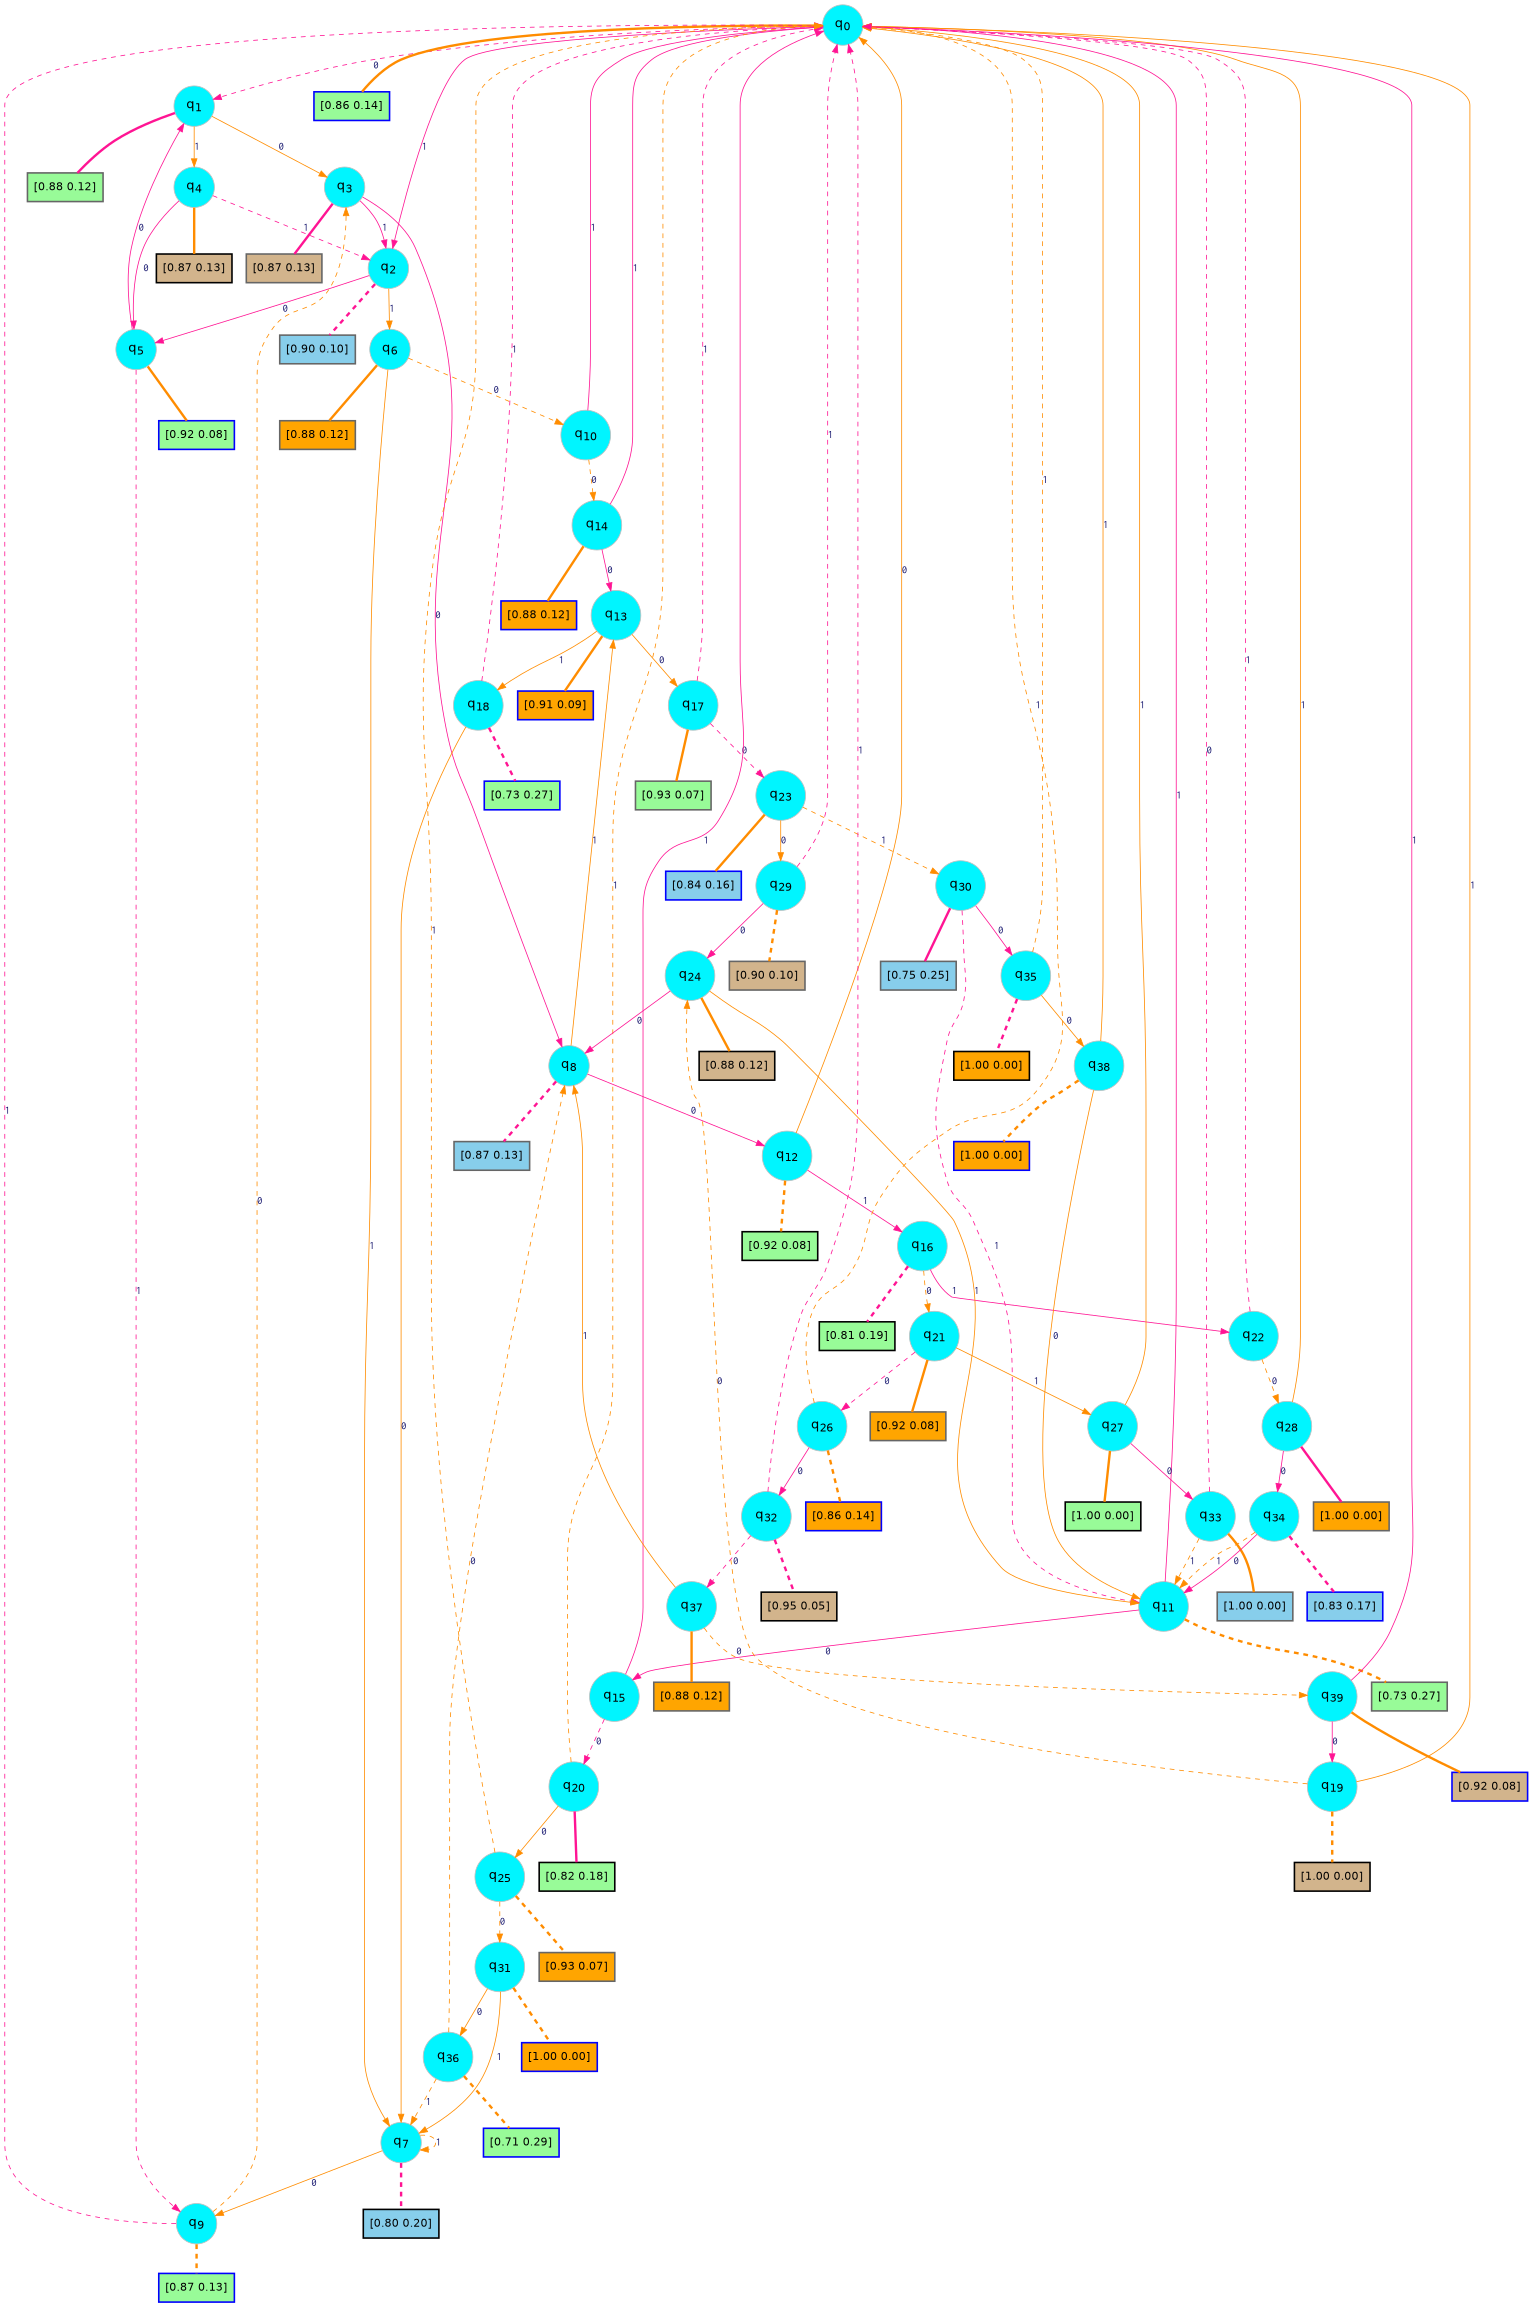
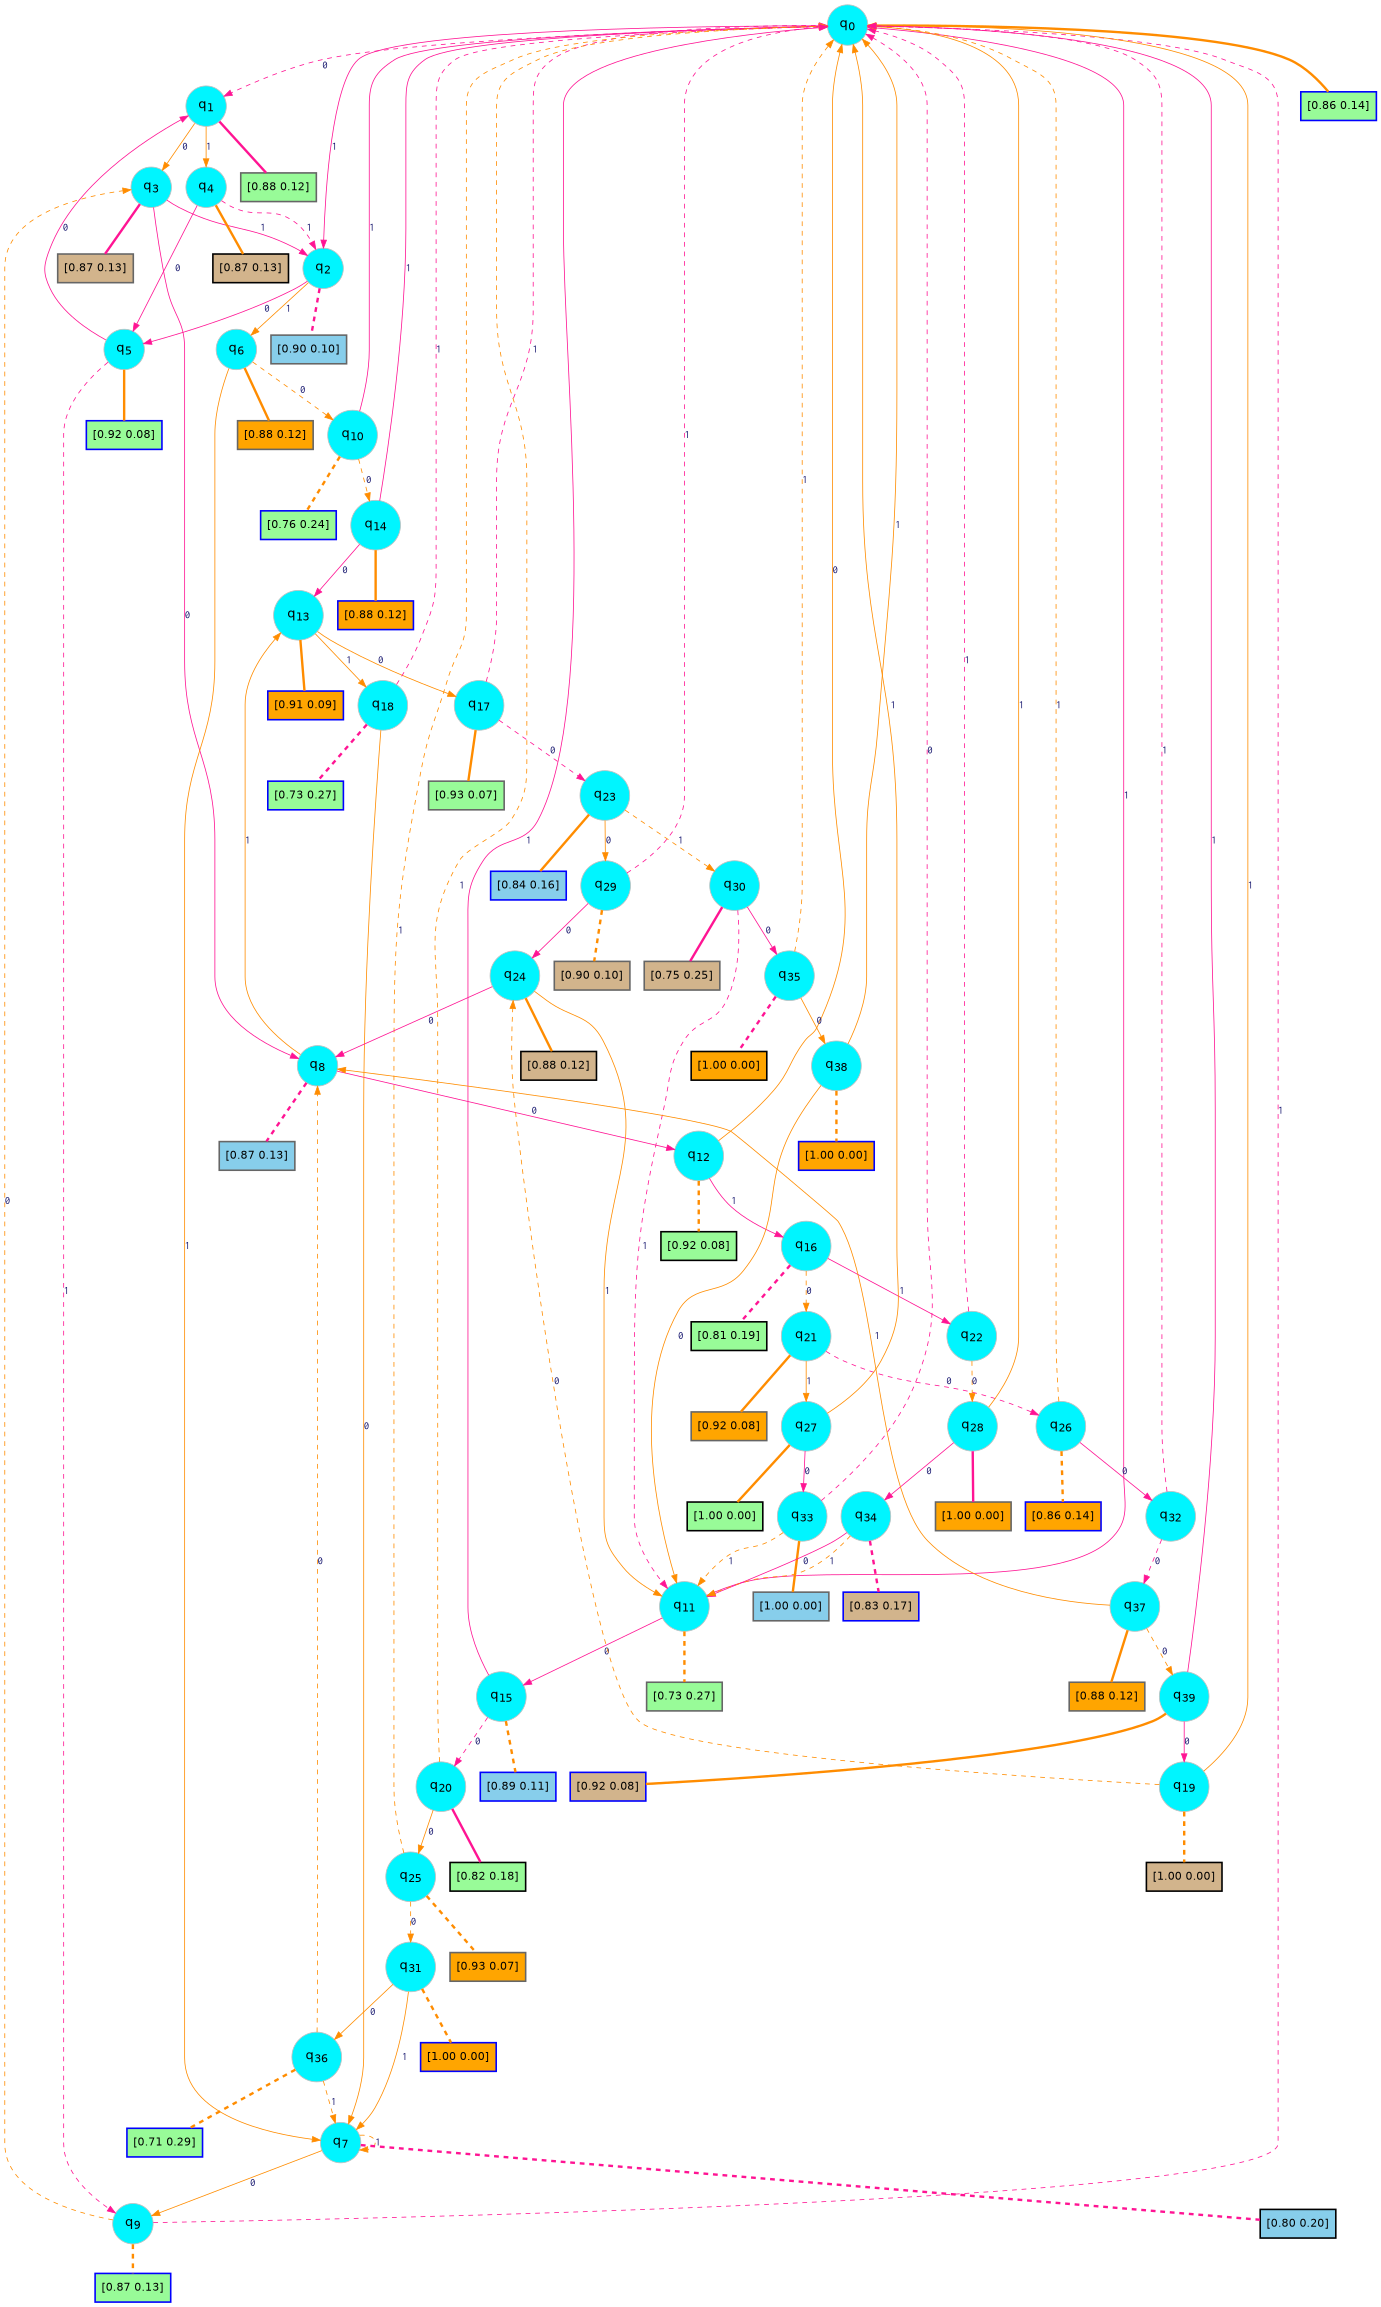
  digraph {
    rankdir=TD
    node [color=gray fillcolor=turquoise1 fontcolor=black fontname=Helvetica fontsize=16 fontweight=bold shape=circle style=filled]
    edge [arrowsize=1 color=darkorange fontcolor=midnightblue fontname=courier fontweight=bold penwidth=1 style=solid weight=20]
    n1 [label=<q<SUB>0</SUB>>]
    n2 [label=<q<SUB>1</SUB>>]
    n3 [label=<q<SUB>2</SUB>>]
    n4 [color=blue fillcolor=palegreen fontsize=14 label="[0.86 0.14]" penwidth=2 shape=box]
    n5 [label=<q<SUB>3</SUB>>]
    n6 [label=<q<SUB>4</SUB>>]
    n7 [color=gray40 fillcolor=palegreen fontsize=14 label="[0.88 0.12]" penwidth=2 shape=box]
    n8 [label=<q<SUB>5</SUB>>]
    n9 [label=<q<SUB>6</SUB>>]
    n10 [color=gray40 fillcolor=skyblue fontsize=14 label="[0.90 0.10]" penwidth=2 shape=box]
    n11 [label=<q<SUB>8</SUB>>]
    n12 [color=gray40 fillcolor=tan fontsize=14 label="[0.87 0.13]" penwidth=2 shape=box]
    n13 [color=black fillcolor=tan fontsize=14 label="[0.87 0.13]" penwidth=2 shape=box]
    n14 [label=<q<SUB>9</SUB>>]
    n15 [color=blue fillcolor=palegreen fontsize=14 label="[0.92 0.08]" penwidth=2 shape=box]
    n16 [label=<q<SUB>7</SUB>>]
    n17 [label=<q<SUB>10</SUB>>]
    n18 [color=gray40 fillcolor=orange fontsize=14 label="[0.88 0.12]" penwidth=2 shape=box]
    n19 [label=<q<SUB>12</SUB>>]
    n20 [label=<q<SUB>13</SUB>>]
    n21 [color=gray40 fillcolor=skyblue fontsize=14 label="[0.87 0.13]" penwidth=2 shape=box]
    n22 [color=blue fillcolor=palegreen fontsize=14 label="[0.87 0.13]" penwidth=2 shape=box]
    n23 [color=black fillcolor=skyblue fontsize=14 label="[0.80 0.20]" penwidth=2 shape=box]
    n24 [label=<q<SUB>14</SUB>>]
+   n25 [color=blue fillcolor=palegreen fontsize=14 label="[0.76 0.24]" penwidth=2 shape=box]
    n26 [label=<q<SUB>16</SUB>>]
    n27 [color=black fillcolor=palegreen fontsize=14 label="[0.92 0.08]" penwidth=2 shape=box]
    n28 [label=<q<SUB>17</SUB>>]
    n29 [label=<q<SUB>18</SUB>>]
    n30 [color=blue fillcolor=orange fontsize=14 label="[0.91 0.09]" penwidth=2 shape=box]
    n31 [color=blue fillcolor=orange fontsize=14 label="[0.88 0.12]" penwidth=2 shape=box]
    n32 [label=<q<SUB>11</SUB>>]
    n33 [label=<q<SUB>15</SUB>>]
    n34 [color=gray40 fillcolor=palegreen fontsize=14 label="[0.73 0.27]" penwidth=2 shape=box]
    n35 [label=<q<SUB>20</SUB>>]
+   n36 [color=blue fillcolor=skyblue fontsize=14 label="[0.89 0.11]" penwidth=2 shape=box]
    n37 [label=<q<SUB>21</SUB>>]
    n38 [label=<q<SUB>22</SUB>>]
    n39 [color=black fillcolor=palegreen fontsize=14 label="[0.81 0.19]" penwidth=2 shape=box]
    n40 [label=<q<SUB>23</SUB>>]
    n41 [color=gray40 fillcolor=palegreen fontsize=14 label="[0.93 0.07]" penwidth=2 shape=box]
    n42 [color=blue fillcolor=palegreen fontsize=14 label="[0.73 0.27]" penwidth=2 shape=box]
    n43 [label=<q<SUB>25</SUB>>]
    n44 [color=black fillcolor=palegreen fontsize=14 label="[0.82 0.18]" penwidth=2 shape=box]
    n45 [label=<q<SUB>26</SUB>>]
    n46 [label=<q<SUB>27</SUB>>]
    n47 [color=gray40 fillcolor=orange fontsize=14 label="[0.92 0.08]" penwidth=2 shape=box]
    n48 [label=<q<SUB>28</SUB>>]
    n49 [label=<q<SUB>29</SUB>>]
    n50 [label=<q<SUB>30</SUB>>]
    n51 [color=blue fillcolor=skyblue fontsize=14 label="[0.84 0.16]" penwidth=2 shape=box]
    n52 [label=<q<SUB>19</SUB>>]
    n53 [label=<q<SUB>24</SUB>>]
    n54 [color=black fillcolor=tan fontsize=14 label="[1.00 0.00]" penwidth=2 shape=box]
    n55 [color=black fillcolor=tan fontsize=14 label="[0.88 0.12]" penwidth=2 shape=box]
    n56 [label=<q<SUB>31</SUB>>]
    n57 [color=gray40 fillcolor=orange fontsize=14 label="[0.93 0.07]" penwidth=2 shape=box]
    n58 [label=<q<SUB>32</SUB>>]
    n59 [color=blue fillcolor=orange fontsize=14 label="[0.86 0.14]" penwidth=2 shape=box]
    n60 [label=<q<SUB>33</SUB>>]
    n61 [color=black fillcolor=palegreen fontsize=14 label="[1.00 0.00]" penwidth=2 shape=box]
    n62 [label=<q<SUB>34</SUB>>]
    n63 [color=gray40 fillcolor=orange fontsize=14 label="[1.00 0.00]" penwidth=2 shape=box]
    n64 [color=gray40 fillcolor=tan fontsize=14 label="[0.90 0.10]" penwidth=2 shape=box]
    n65 [label=<q<SUB>35</SUB>>]
-   n66 [color=gray40 fillcolor=skyblue fontsize=14 label="[0.75 0.25]" penwidth=2 shape=box]
+   n66 [color=gray40 fillcolor=tan fontsize=14 label="[0.75 0.25]" penwidth=2 shape=box]
    n67 [label=<q<SUB>36</SUB>>]
    n68 [color=blue fillcolor=orange fontsize=14 label="[1.00 0.00]" penwidth=2 shape=box]
    n69 [label=<q<SUB>37</SUB>>]
-   n70 [color=black fillcolor=tan fontsize=14 label="[0.95 0.05]" penwidth=2 shape=box]
    n71 [color=gray40 fillcolor=skyblue fontsize=14 label="[1.00 0.00]" penwidth=2 shape=box]
-   n72 [color=blue fillcolor=skyblue fontsize=14 label="[0.83 0.17]" penwidth=2 shape=box]
+   n72 [color=blue fillcolor=tan fontsize=14 label="[0.83 0.17]" penwidth=2 shape=box]
    n73 [label=<q<SUB>38</SUB>>]
    n74 [color=black fillcolor=orange fontsize=14 label="[1.00 0.00]" penwidth=2 shape=box]
    n75 [color=blue fillcolor=palegreen fontsize=14 label="[0.71 0.29]" penwidth=2 shape=box]
    n76 [label=<q<SUB>39</SUB>>]
    n77 [color=gray40 fillcolor=orange fontsize=14 label="[0.88 0.12]" penwidth=2 shape=box]
    n78 [color=blue fillcolor=orange fontsize=14 label="[1.00 0.00]" penwidth=2 shape=box]
    n79 [color=blue fillcolor=tan fontsize=14 label="[0.92 0.08]" penwidth=2 shape=box]
    n1 -> n2 [color=deeppink label=0 style=dashed]
    n1 -> n3 [color=deeppink label=1]
    n1 -> n4 [arrowhead=none penwidth=3]
    n2 -> n5 [label=0]
    n2 -> n6 [label=1]
    n2 -> n7 [arrowhead=none color=deeppink penwidth=3]
    n3 -> n8 [color=deeppink label=0]
    n3 -> n9 [label=1]
    n3 -> n10 [arrowhead=none color=deeppink penwidth=3 style=dashed]
    n5 -> n3 [color=deeppink label=1]
    n5 -> n11 [color=deeppink label=0]
    n5 -> n12 [arrowhead=none color=deeppink penwidth=3]
    n6 -> n3 [color=deeppink label=1 style=dashed]
    n6 -> n8 [color=deeppink label=0]
    n6 -> n13 [arrowhead=none penwidth=3]
    n8 -> n2 [color=deeppink label=0]
    n8 -> n14 [color=deeppink label=1 style=dashed]
    n8 -> n15 [arrowhead=none penwidth=3]
    n9 -> n16 [label=1]
    n9 -> n17 [label=0 style=dashed]
    n9 -> n18 [arrowhead=none penwidth=3]
    n11 -> n19 [color=deeppink label=0]
    n11 -> n20 [label=1]
    n11 -> n21 [arrowhead=none color=deeppink penwidth=3 style=dashed]
    n14 -> n1 [color=deeppink label=1 style=dashed]
    n14 -> n5 [label=0 style=dashed]
    n14 -> n22 [arrowhead=none penwidth=3 style=dashed]
    n16 -> n14 [label=0]
    n16 -> n16 [label=1 style=dashed]
    n16 -> n23 [arrowhead=none color=deeppink penwidth=3 style=dashed]
    n17 -> n1 [color=deeppink label=1]
    n17 -> n24 [label=0 style=dashed]
+   n17 -> n25 [arrowhead=none penwidth=3 style=dashed]
    n19 -> n1 [label=0]
    n19 -> n26 [color=deeppink label=1]
    n19 -> n27 [arrowhead=none penwidth=3 style=dashed]
    n20 -> n28 [label=0]
    n20 -> n29 [label=1]
    n20 -> n30 [arrowhead=none penwidth=3]
    n24 -> n1 [color=deeppink label=1]
    n24 -> n20 [color=deeppink label=0]
    n24 -> n31 [arrowhead=none penwidth=3]
    n26 -> n37 [label=0 style=dashed]
    n26 -> n38 [color=deeppink label=1]
    n26 -> n39 [arrowhead=none color=deeppink penwidth=3 style=dashed]
    n28 -> n1 [color=deeppink label=1 style=dashed]
    n28 -> n40 [color=deeppink label=0 style=dashed]
    n28 -> n41 [arrowhead=none penwidth=3]
    n29 -> n1 [color=deeppink label=1 style=dashed]
    n29 -> n16 [label=0]
    n29 -> n42 [arrowhead=none color=deeppink penwidth=3 style=dashed]
    n32 -> n1 [color=deeppink label=1]
    n32 -> n33 [color=deeppink label=0]
    n32 -> n34 [arrowhead=none penwidth=3 style=dashed]
    n33 -> n1 [color=deeppink label=1]
    n33 -> n35 [color=deeppink label=0 style=dashed]
+   n33 -> n36 [arrowhead=none penwidth=3 style=dashed]
    n35 -> n1 [label=1 style=dashed]
    n35 -> n43 [label=0]
    n35 -> n44 [arrowhead=none color=deeppink penwidth=3]
    n37 -> n45 [color=deeppink label=0 style=dashed]
    n37 -> n46 [label=1]
    n37 -> n47 [arrowhead=none penwidth=3]
    n38 -> n1 [color=deeppink label=1 style=dashed]
    n38 -> n48 [label=0 style=dashed]
    n40 -> n49 [label=0]
    n40 -> n50 [label=1 style=dashed]
    n40 -> n51 [arrowhead=none penwidth=3]
    n43 -> n1 [label=1 style=dashed]
    n43 -> n56 [label=0 style=dashed]
    n43 -> n57 [arrowhead=none penwidth=3 style=dashed]
    n45 -> n1 [label=1 style=dashed]
    n45 -> n58 [color=deeppink label=0]
    n45 -> n59 [arrowhead=none penwidth=3 style=dashed]
    n46 -> n1 [label=1]
    n46 -> n60 [color=deeppink label=0]
    n46 -> n61 [arrowhead=none penwidth=3]
    n48 -> n1 [label=1]
    n48 -> n62 [color=deeppink label=0]
    n48 -> n63 [arrowhead=none color=deeppink penwidth=3]
    n49 -> n1 [color=deeppink label=1 style=dashed]
    n49 -> n53 [color=deeppink label=0]
    n49 -> n64 [arrowhead=none penwidth=3 style=dashed]
    n50 -> n32 [color=deeppink label=1 style=dashed]
    n50 -> n65 [color=deeppink label=0]
    n50 -> n66 [arrowhead=none color=deeppink penwidth=3]
    n52 -> n1 [label=1]
    n52 -> n53 [label=0 style=dashed]
    n52 -> n54 [arrowhead=none penwidth=3 style=dashed]
    n53 -> n11 [color=deeppink label=0]
    n53 -> n32 [label=1]
    n53 -> n55 [arrowhead=none penwidth=3]
    n56 -> n16 [label=1]
    n56 -> n67 [label=0]
    n56 -> n68 [arrowhead=none penwidth=3 style=dashed]
    n58 -> n1 [color=deeppink label=1 style=dashed]
    n58 -> n69 [color=deeppink label=0 style=dashed]
-   n58 -> n70 [arrowhead=none color=deeppink penwidth=3 style=dashed]
    n60 -> n1 [color=deeppink label=0 style=dashed]
    n60 -> n32 [label=1 style=dashed]
    n60 -> n71 [arrowhead=none penwidth=3]
    n62 -> n32 [color=deeppink label=0]
    n62 -> n32 [label=1 style=dashed]
    n62 -> n72 [arrowhead=none color=deeppink penwidth=3 style=dashed]
    n65 -> n1 [label=1 style=dashed]
    n65 -> n73 [label=0]
    n65 -> n74 [arrowhead=none color=deeppink penwidth=3 style=dashed]
    n67 -> n11 [label=0 style=dashed]
    n67 -> n16 [label=1 style=dashed]
    n67 -> n75 [arrowhead=none penwidth=3 style=dashed]
    n69 -> n11 [label=1]
    n69 -> n76 [label=0 style=dashed]
    n69 -> n77 [arrowhead=none penwidth=3]
    n73 -> n1 [label=1]
    n73 -> n32 [label=0]
    n73 -> n78 [arrowhead=none penwidth=3 style=dashed]
    n76 -> n1 [color=deeppink label=1]
    n76 -> n52 [color=deeppink label=0]
    n76 -> n79 [arrowhead=none penwidth=3]
  }
